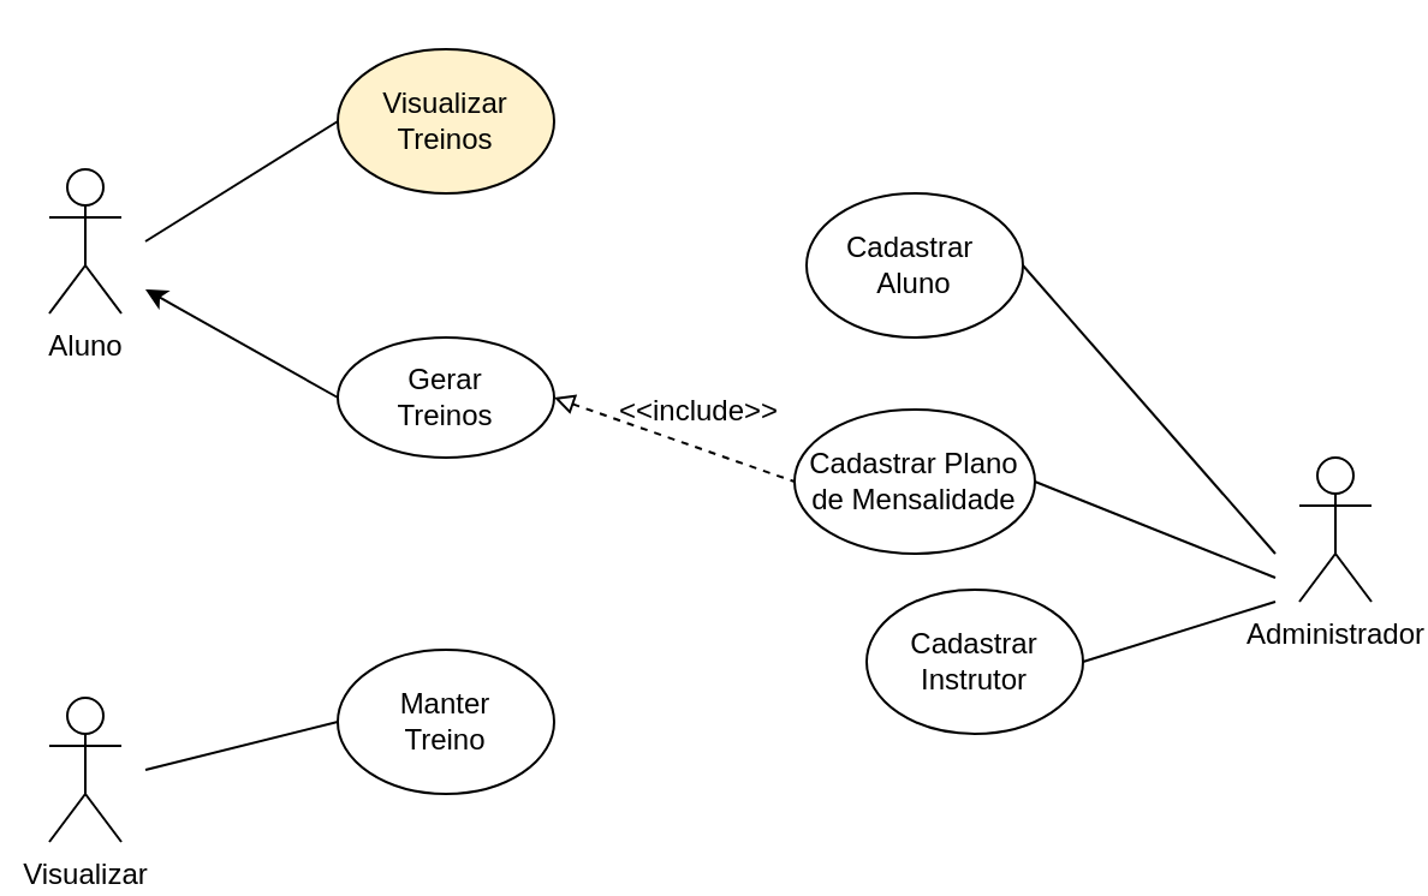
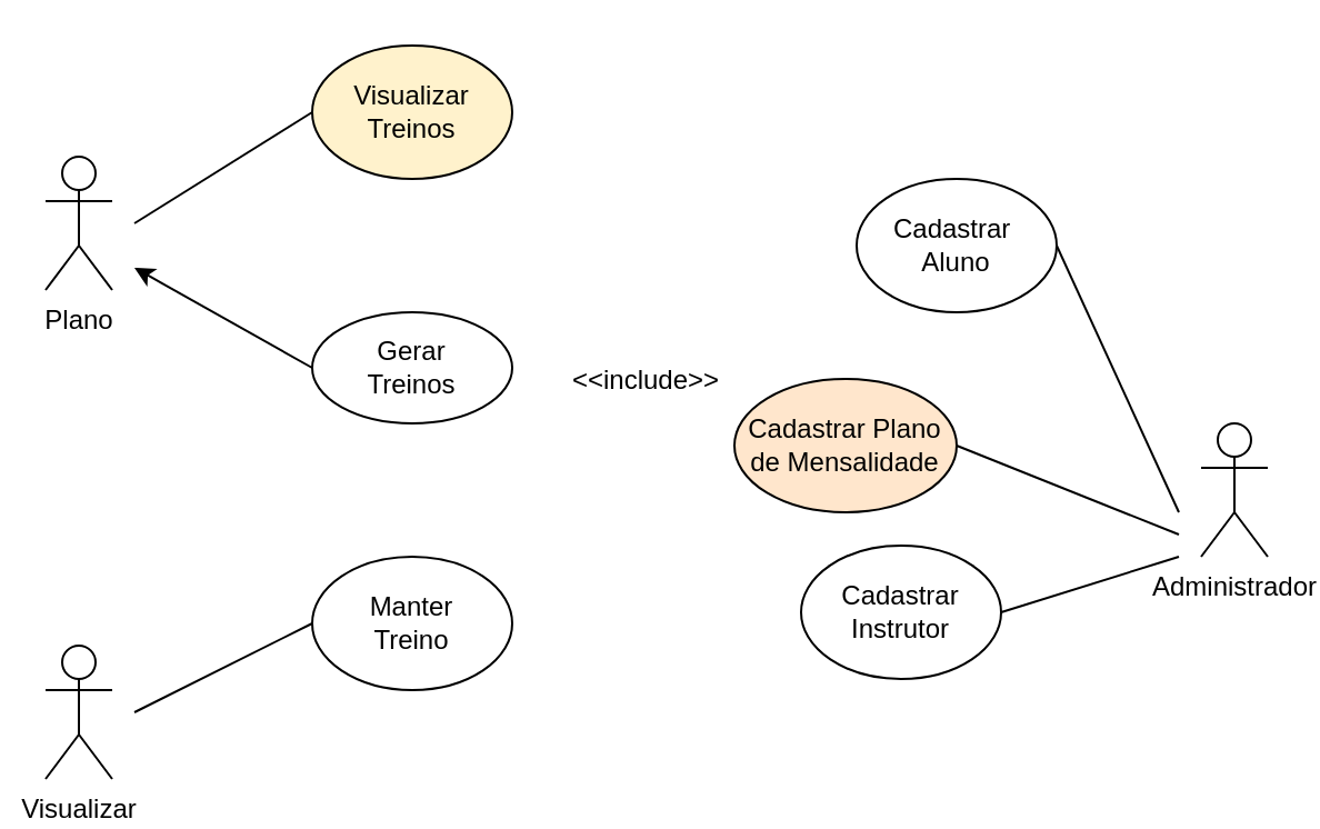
  <mxCell id="0" />
  <mxCell id="1" parent="0" />
- <mxCell id="2" value="&lt;div&gt;Aluno&lt;/div&gt;" style="shape=umlActor;verticalLabelPosition=bottom;verticalAlign=top;html=1;outlineConnect=0;" parent="1" vertex="1"><mxGeometry y="70" width="30" height="60" as="geometry" x="20" /></mxCell>
- <mxCell id="3" value="&lt;div&gt;Cadastrar&amp;nbsp;&lt;/div&gt;&lt;div&gt;Aluno&lt;/div&gt;" style="ellipse;whiteSpace=wrap;html=1;" parent="1" vertex="1"><mxGeometry x="335" y="80" width="90" height="60" as="geometry" /></mxCell>
- <mxCell id="4" value="&lt;div&gt;Cadastrar Plano de Mensalidade&lt;/div&gt;" style="ellipse;whiteSpace=wrap;html=1;" parent="1" vertex="1"><mxGeometry x="330" y="170" width="100" height="60" as="geometry" /></mxCell>
+ <mxCell id="2" value="&lt;div&gt;Plano&lt;/div&gt;" style="shape=umlActor;verticalLabelPosition=bottom;verticalAlign=top;html=1;outlineConnect=0;" parent="1" vertex="1"><mxGeometry y="70" width="30" height="60" as="geometry" x="20" /></mxCell>
+ <mxCell id="3" value="&lt;div&gt;Cadastrar&amp;nbsp;&lt;/div&gt;&lt;div&gt;Aluno&lt;/div&gt;" style="ellipse;whiteSpace=wrap;html=1;" parent="1" vertex="1"><mxGeometry x="385" y="80" width="90" height="60" as="geometry" /></mxCell>
+ <mxCell id="4" value="&lt;div&gt;Cadastrar Plano de Mensalidade&lt;/div&gt;" style="ellipse;whiteSpace=wrap;html=1;fillColor=#ffe6cc;" parent="1" vertex="1"><mxGeometry x="330" y="170" width="100" height="60" as="geometry" /></mxCell>
  <mxCell id="5" value="Administrador" style="shape=umlActor;verticalLabelPosition=bottom;verticalAlign=top;html=1;outlineConnect=0;" parent="1" vertex="1"><mxGeometry x="540" y="190" width="30" height="60" as="geometry" /></mxCell>
  <mxCell id="6" value="Visualizar Treinos" style="ellipse;whiteSpace=wrap;html=1;fillColor=#fff2cc;" parent="1" vertex="1"><mxGeometry x="140" y="20" width="90" height="60" as="geometry" /></mxCell>
  <mxCell id="7" value="&lt;div&gt;Visualizar&lt;/div&gt;" style="shape=umlActor;verticalLabelPosition=bottom;verticalAlign=top;html=1;outlineConnect=0;" parent="1" vertex="1"><mxGeometry y="290" width="30" height="60" as="geometry" x="20" /></mxCell>
- <mxCell id="8" value="&lt;div&gt;Manter&lt;/div&gt;&lt;div&gt;Treino&lt;/div&gt;" style="ellipse;whiteSpace=wrap;html=1;" parent="1" vertex="1"><mxGeometry x="140" y="270" width="90" height="60" as="geometry" /></mxCell>
+ <mxCell id="8" value="&lt;div&gt;Manter&lt;/div&gt;&lt;div&gt;Treino&lt;/div&gt;" style="ellipse;whiteSpace=wrap;html=1;" parent="1" vertex="1"><mxGeometry x="140" y="250" width="90" height="60" as="geometry" /></mxCell>
  <mxCell id="9" value="&lt;div&gt;Cadastrar&lt;/div&gt;&lt;div&gt;Instrutor&lt;/div&gt;" style="ellipse;whiteSpace=wrap;html=1;" parent="1" vertex="1"><mxGeometry x="360" y="245" width="90" height="60" as="geometry" /></mxCell>
  <mxCell id="10" value="&lt;div&gt;Gerar&lt;/div&gt;&lt;div&gt;Treinos&lt;/div&gt;" style="ellipse;whiteSpace=wrap;html=1;" parent="1" vertex="1"><mxGeometry x="140" y="140" width="90" height="50" as="geometry" /></mxCell>
  <mxCell id="11" value="" style="endArrow=none;html=1;rounded=0;exitX=1;exitY=0.5;exitDx=0;exitDy=0;" parent="1" source="3" edge="1"><mxGeometry width="50" height="50" relative="1" as="geometry"><mxPoint x="200" y="290" as="sourcePoint" /><mxPoint x="530" y="230" as="targetPoint" /></mxGeometry></mxCell>
  <mxCell id="12" value="" style="endArrow=none;html=1;rounded=0;entryX=0;entryY=0.5;entryDx=0;entryDy=0;" parent="1" target="6" edge="1"><mxGeometry width="50" height="50" relative="1" as="geometry"><mxPoint x="60" y="100" as="sourcePoint" /><mxPoint x="250" y="240" as="targetPoint" /></mxGeometry></mxCell>
  <mxCell id="13" value="" style="endArrow=none;html=1;rounded=0;exitX=1;exitY=0.5;exitDx=0;exitDy=0;" parent="1" source="4" edge="1"><mxGeometry width="50" height="50" relative="1" as="geometry"><mxPoint x="200" y="290" as="sourcePoint" /><mxPoint x="530" y="240" as="targetPoint" /></mxGeometry></mxCell>
- <mxCell id="14" value="" style="endArrow=none;html=1;rounded=0;entryX=0;entryY=0.5;entryDx=0;entryDy=0;exitX=1;exitY=0.5;exitDx=0;exitDy=0;dashed=1;startArrow=block;startFill=0;" parent="1" source="10" target="4" edge="1"><mxGeometry width="50" height="50" relative="1" as="geometry"><mxPoint x="200" y="290" as="sourcePoint" /><mxPoint x="250" y="240" as="targetPoint" /></mxGeometry></mxCell>
  <mxCell id="15" value="" style="endArrow=none;html=1;rounded=0;entryX=0;entryY=0.5;entryDx=0;entryDy=0;startArrow=classic;startFill=1;" parent="1" target="10" edge="1"><mxGeometry width="50" height="50" relative="1" as="geometry"><mxPoint x="60" y="120" as="sourcePoint" /><mxPoint x="250" y="240" as="targetPoint" /></mxGeometry></mxCell>
  <mxCell id="16" value="&amp;lt;&amp;lt;include&amp;gt;&amp;gt;" style="text;html=1;align=center;verticalAlign=middle;resizable=0;points=[];autosize=1;strokeColor=none;fillColor=none;" parent="1" vertex="1"><mxGeometry x="245" y="156" width="90" height="30" as="geometry" /></mxCell>
  <mxCell id="17" value="" style="endArrow=none;html=1;rounded=0;exitX=1;exitY=0.5;exitDx=0;exitDy=0;" parent="1" source="9" edge="1"><mxGeometry width="50" height="50" relative="1" as="geometry"><mxPoint x="200" y="290" as="sourcePoint" /><mxPoint x="530" y="250" as="targetPoint" /></mxGeometry></mxCell>
  <mxCell id="18" value="" style="endArrow=none;html=1;rounded=0;entryX=0;entryY=0.5;entryDx=0;entryDy=0;" parent="1" target="8" edge="1"><mxGeometry width="50" height="50" relative="1" as="geometry"><mxPoint x="60" y="320" as="sourcePoint" /><mxPoint x="250" y="240" as="targetPoint" /></mxGeometry></mxCell>
